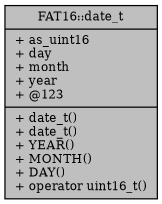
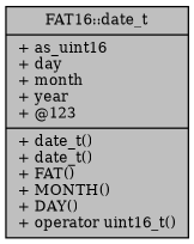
  digraph {
    fontname="DejaVu Serif"
-   n1 [color=black fillcolor=grey75 fontcolor=black fontname="DejaVu Serif" fontsize=10 height=0.2 label="{FAT16::date_t\n|+ as_uint16\l+ day\l+ month\l+ year\l+ @123\l|+ date_t()\l+ date_t()\l+ YEAR()\l+ MONTH()\l+ DAY()\l+ operator uint16_t()\l}" shape=record style=filled width=0.4]
+   n1 [color=black fillcolor=grey75 fontcolor=black fontname="DejaVu Serif" fontsize=10 height=0.2 label="{FAT16::date_t\n|+ as_uint16\l+ day\l+ month\l+ year\l+ @123\l|+ date_t()\l+ date_t()\l+ FAT()\l+ MONTH()\l+ DAY()\l+ operator uint16_t()\l}" shape=record style=filled width=0.4]
  }
